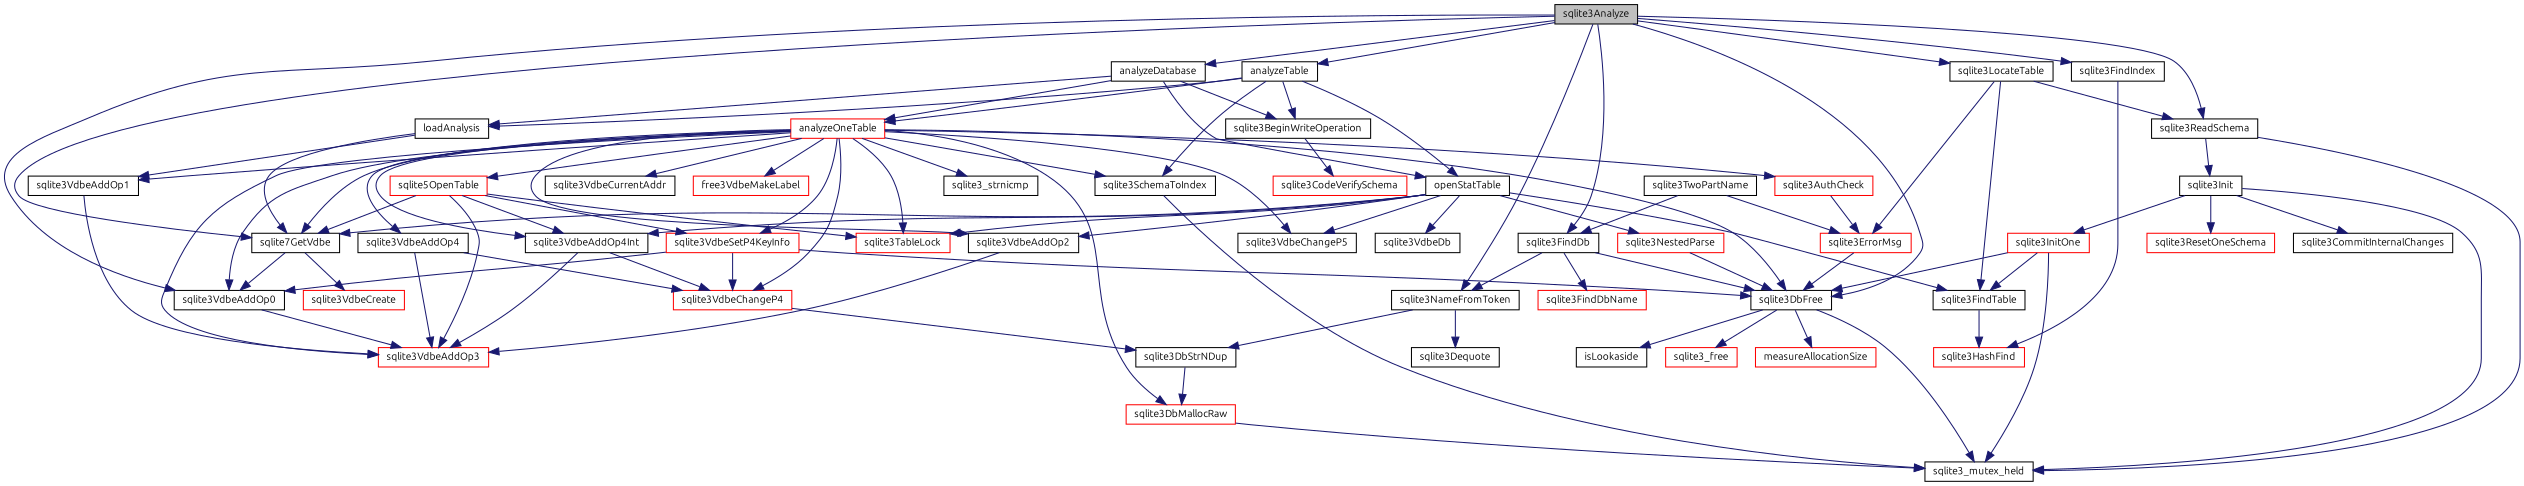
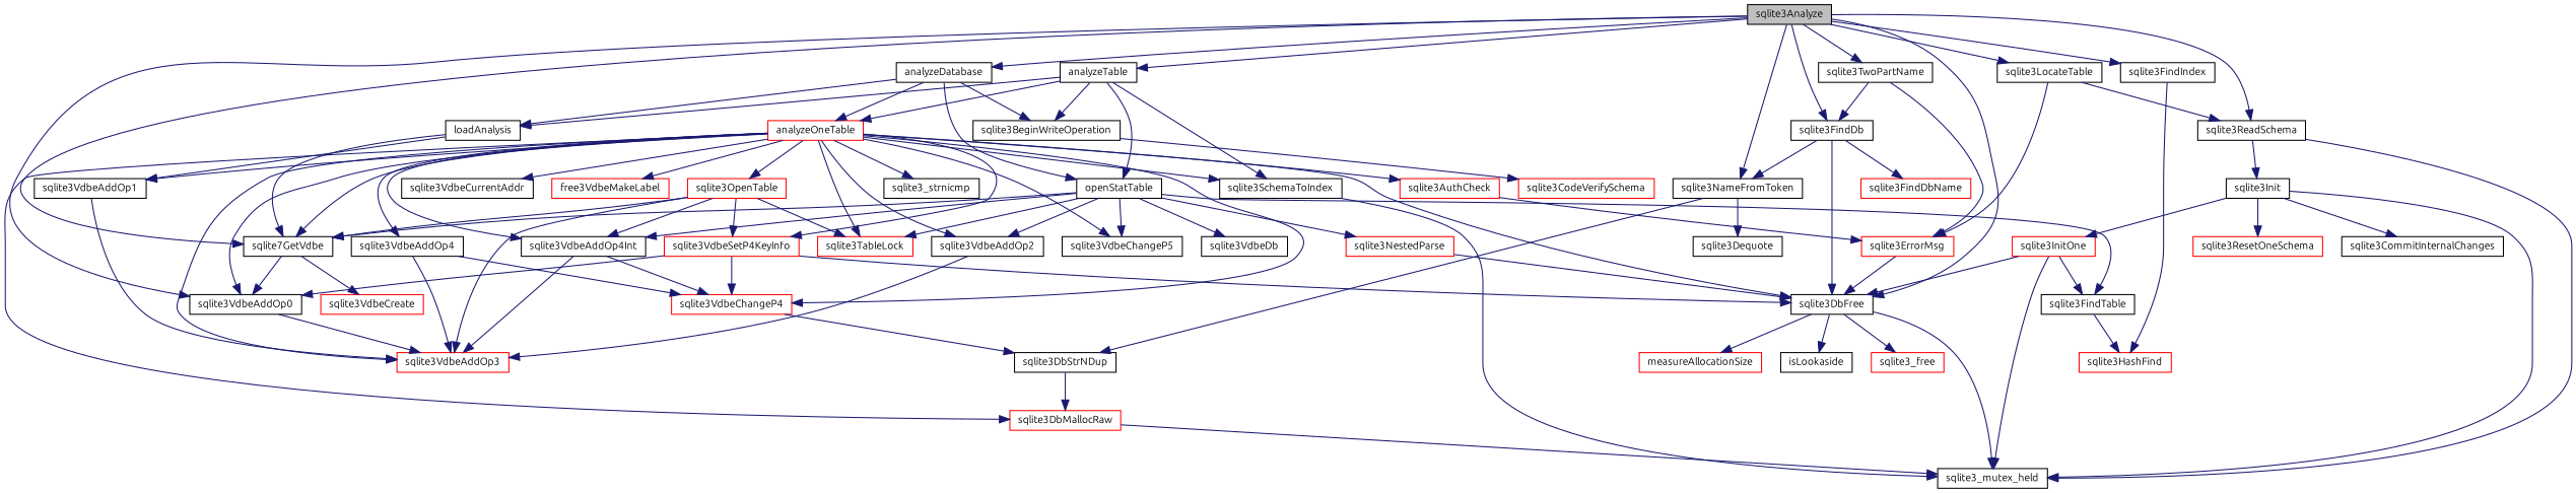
  digraph {
    fontname=Ubuntu
    rankdir=TB
    node [color=black fillcolor=white fontname=Ubuntu fontsize=10 shape=record style=filled]
    edge [color=midnightblue fontname=Ubuntu fontsize=10 labelfontname=FreeSans labelfontsize=10 style=solid]
    n1 [fillcolor=grey75 fontcolor=black height=0.2 label=sqlite3Analyze width=0.4]
    n2 [height=0.2 label=sqlite3ReadSchema width=0.4]
    n3 [height=0.2 label=sqlite3DbFree width=0.4]
    n4 [height=0.2 label=analyzeDatabase width=0.4]
    n5 [height=0.2 label=sqlite7GetVdbe width=0.4]
    n6 [height=0.2 label=sqlite3VdbeAddOp0 width=0.4]
    n7 [height=0.2 label=sqlite3FindDb width=0.4]
    n8 [height=0.2 label=sqlite3NameFromToken width=0.4]
    n9 [height=0.2 label=sqlite3FindIndex width=0.4]
    n10 [height=0.2 label=analyzeTable width=0.4]
    n11 [height=0.2 label=sqlite3LocateTable width=0.4]
    n12 [height=0.2 label=sqlite3TwoPartName width=0.4]
    n13 [height=0.2 label=sqlite3_mutex_held width=0.4]
    n14 [height=0.2 label=sqlite3Init width=0.4]
    n15 [color=red height=0.2 label=measureAllocationSize width=0.4]
    n16 [height=0.2 label=isLookaside width=0.4]
    n17 [color=red height=0.2 label=sqlite3_free width=0.4]
    n18 [height=0.2 label=sqlite3BeginWriteOperation width=0.4]
    n19 [height=0.2 label=openStatTable width=0.4]
    n20 [color=red height=0.2 label=analyzeOneTable width=0.4]
    n21 [height=0.2 label=loadAnalysis width=0.4]
    n22 [color=red height=0.2 label=sqlite3VdbeCreate width=0.4]
    n23 [color=red height=0.2 label=sqlite3VdbeAddOp3 width=0.4]
    n24 [color=red height=0.2 label=sqlite3FindDbName width=0.4]
    n25 [height=0.2 label=sqlite3DbStrNDup width=0.4]
    n26 [height=0.2 label=sqlite3Dequote width=0.4]
    n27 [color=red height=0.2 label=sqlite3HashFind width=0.4]
    n28 [height=0.2 label=sqlite3SchemaToIndex width=0.4]
    n29 [height=0.2 label=sqlite3FindTable width=0.4]
    n30 [color=red height=0.2 label=sqlite3ErrorMsg width=0.4]
    n31 [color=red height=0.2 label=sqlite3InitOne width=0.4]
    n32 [color=red height=0.2 label=sqlite3ResetOneSchema width=0.4]
    n33 [height=0.2 label=sqlite3CommitInternalChanges width=0.4]
    n34 [color=red height=0.2 label=sqlite3CodeVerifySchema width=0.4]
    n35 [height=0.2 label=sqlite3VdbeDb width=0.4]
    n36 [color=red height=0.2 label=sqlite3NestedParse width=0.4]
    n37 [color=red height=0.2 label=sqlite3TableLock width=0.4]
    n38 [height=0.2 label=sqlite3VdbeAddOp2 width=0.4]
    n39 [height=0.2 label=sqlite3VdbeAddOp4Int width=0.4]
    n40 [height=0.2 label=sqlite3VdbeChangeP5 width=0.4]
    n41 [color=red height=0.2 label=sqlite3VdbeChangeP4 width=0.4]
    n42 [color=red height=0.2 label=sqlite3DbMallocRaw width=0.4]
    n43 [height=0.2 label=sqlite3_strnicmp width=0.4]
    n44 [color=red height=0.2 label=sqlite3AuthCheck width=0.4]
-   n45 [color=red height=0.2 label=sqlite5OpenTable width=0.4]
+   n45 [color=red height=0.2 label=sqlite3OpenTable width=0.4]
    n46 [color=red height=0.2 label=sqlite3VdbeSetP4KeyInfo width=0.4]
    n47 [height=0.2 label=sqlite3VdbeAddOp4 width=0.4]
    n48 [height=0.2 label=sqlite3VdbeAddOp1 width=0.4]
    n49 [height=0.2 label=sqlite3VdbeCurrentAddr width=0.4]
    n50 [color=red height=0.2 label=free3VdbeMakeLabel width=0.4]
    n1 -> n2
    n1 -> n3
    n1 -> n4
    n1 -> n5
    n1 -> n6
    n1 -> n7
    n1 -> n8
    n1 -> n9
    n1 -> n10
    n1 -> n11
+   n1 -> n12
    n2 -> n13
    n2 -> n14
    n3 -> n13
    n3 -> n15
    n3 -> n16
    n3 -> n17
    n4 -> n18
    n4 -> n19
    n4 -> n20
    n4 -> n21
    n5 -> n6
    n5 -> n22
    n6 -> n23
    n7 -> n3
    n7 -> n8
    n7 -> n24
    n8 -> n25
    n8 -> n26
    n9 -> n27
    n10 -> n18
    n10 -> n19
    n10 -> n20
    n10 -> n21
    n10 -> n28
    n11 -> n2
-   n11 -> n29
    n11 -> n30
    n12 -> n7
    n12 -> n30
    n14 -> n13
    n14 -> n31
    n14 -> n32
    n14 -> n33
    n18 -> n34
    n19 -> n5
    n19 -> n29
    n19 -> n35
    n19 -> n36
    n19 -> n37
    n19 -> n38
    n19 -> n39
    n19 -> n40
    n20 -> n3
    n20 -> n5
    n20 -> n6
    n20 -> n23
    n20 -> n28
    n20 -> n37
    n20 -> n38
    n20 -> n39
    n20 -> n40
    n20 -> n41
    n20 -> n42
    n20 -> n43
    n20 -> n44
    n20 -> n45
    n20 -> n46
    n20 -> n47
    n20 -> n48
    n20 -> n49
    n20 -> n50
    n21 -> n5
    n21 -> n48
    n25 -> n42
    n28 -> n13
    n29 -> n27
    n30 -> n3
    n31 -> n3
    n31 -> n13
    n31 -> n29
    n36 -> n3
    n38 -> n23
    n39 -> n23
    n39 -> n41
    n41 -> n25
    n42 -> n13
    n44 -> n30
    n45 -> n5
    n45 -> n23
    n45 -> n37
    n45 -> n39
    n45 -> n46
    n46 -> n3
    n46 -> n6
    n46 -> n41
    n47 -> n23
    n47 -> n41
    n48 -> n23
  }
